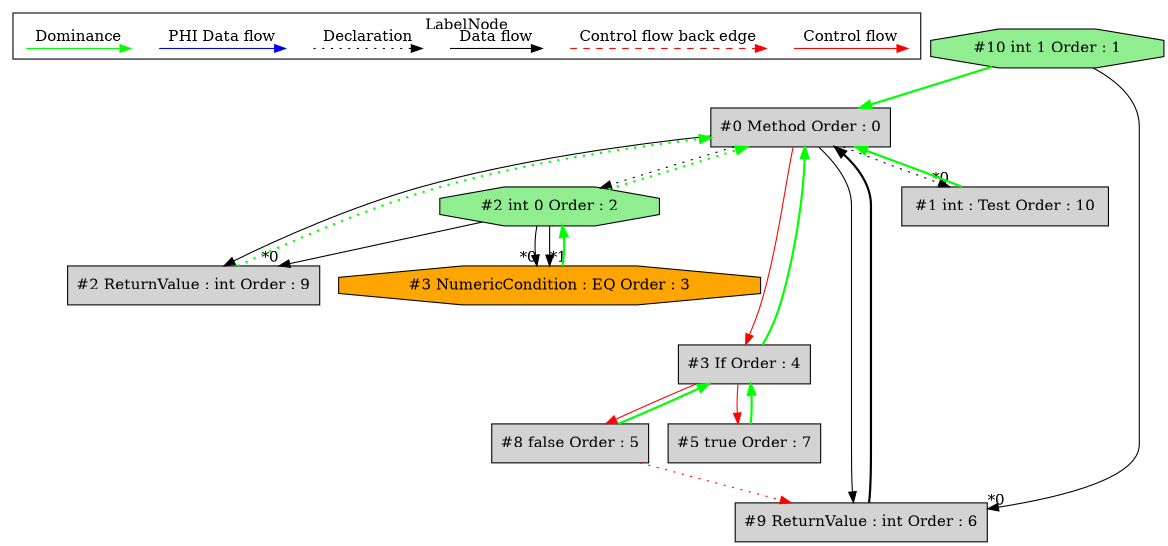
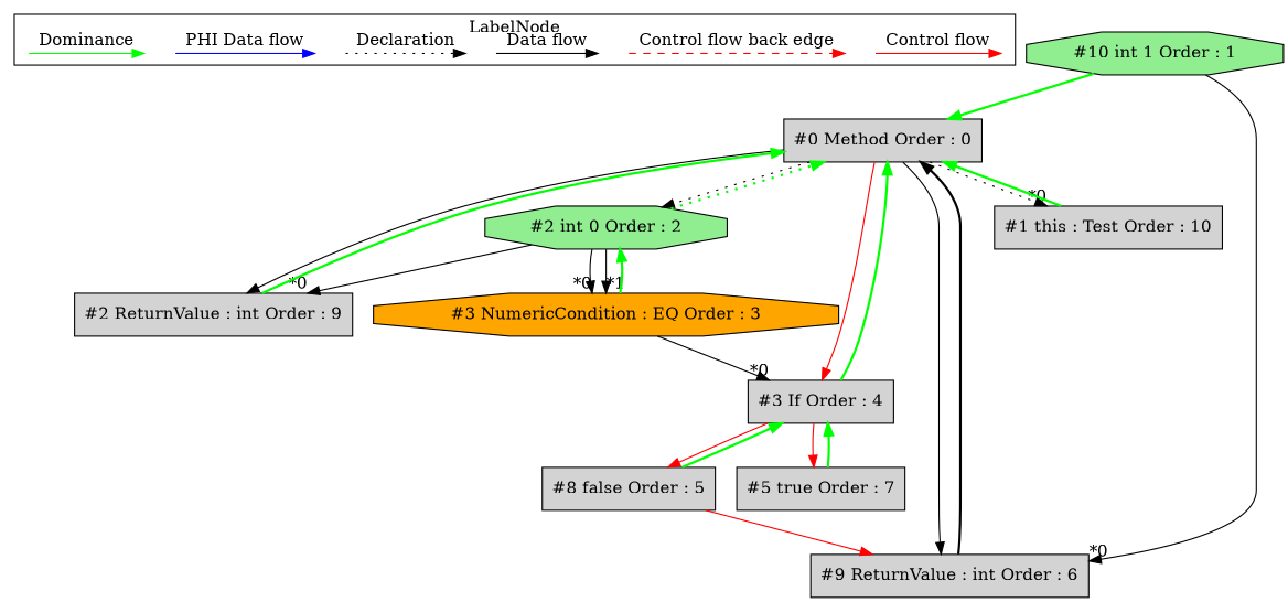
  digraph {
    ordering=in
    node [shape=point style=invis]
    c0
    c1
    c2
    c3
    d0
    d1
    d2
    d3
    d4
    d5
    d6
    d7
    n13 [fillcolor=lightgrey label="#0 Method Order : 0" shape=box style=filled]
-   n14 [fillcolor=lightgrey label="#1 int : Test Order : 10" shape=box style=filled]
+   n14 [fillcolor=lightgrey label="#1 this : Test Order : 10" shape=box style=filled]
    n15 [fillcolor=lightgreen label="#2 int 0 Order : 2" shape=octagon style=filled]
    n16 [fillcolor=lightgrey label="#3 If Order : 4" shape=box style=filled]
    n17 [fillcolor=lightgrey label="#2 ReturnValue : int Order : 9" shape=box style=filled]
    n18 [fillcolor=lightgrey label="#9 ReturnValue : int Order : 6" shape=box style=filled]
    n19 [fillcolor=orange label="#3 NumericCondition : EQ Order : 3" shape=octagon style=filled]
    n20 [fillcolor=lightgrey label="#5 true Order : 7" shape=box style=filled]
    n21 [fillcolor=lightgrey label="#8 false Order : 5" shape=box style=filled]
    n22 [fillcolor=lightgreen label="#10 int 1 Order : 1" shape=octagon style=filled]
    subgraph cluster_1 {
      label=LabelNode
      subgraph sub_2 {
        label=Legend
        rank=same
        c0
        c1
        c2
        c3
        d0
        d1
        d2
        d3
        d4
        d5
        d6
        d7
      }
    }
    c0 -> c1 [color=red label="Control flow" style=solid]
    c2 -> c3 [color=red label="Control flow back edge" style=dashed]
    d0 -> d1 [label="Data flow"]
    d2 -> d3 [label=Declaration style=dotted]
    d4 -> d5 [color=blue label="PHI Data flow"]
    d6 -> d7 [color=green label=Dominance]
    n13 -> n14 [headlabel="*0" labeldistance=2 style=dotted]
    n13 -> n15 [style=dotted]
    n13 -> n16 [color=red fontcolor=red labeldistance=2]
    n13 -> n17
    n13 -> n18
    n14 -> n13 [color=green dir=forward penwidth=2]
    n15 -> n13 [color=green dir=forward penwidth=2 style=dotted]
    n15 -> n17 [headlabel="*0" labeldistance=2]
    n15 -> n19 [headlabel="*0" labeldistance=2]
    n15 -> n19 [headlabel="*1" labeldistance=2]
    n16 -> n13 [color=green dir=forward penwidth=2]
    n16 -> n20 [color=red fontcolor=red labeldistance=2]
    n16 -> n21 [color=red fontcolor=red labeldistance=2]
-   n17 -> n13 [color=green dir=forward penwidth=2 style=dotted]
+   n17 -> n13 [color=green dir=forward penwidth=2]
    n18 -> n13 [color=black dir=forward penwidth=2]
    n19 -> n15 [color=green dir=forward penwidth=2]
+   n19 -> n16 [headlabel="*0" labeldistance=2]
    n20 -> n16 [color=green dir=forward penwidth=2]
    n21 -> n16 [color=green dir=forward penwidth=2]
-   n21 -> n18 [color=red fontcolor=red labeldistance=2 style=dotted]
+   n21 -> n18 [color=red fontcolor=red labeldistance=2]
    n22 -> n13 [color=green dir=forward penwidth=2]
    n22 -> n18 [headlabel="*0" labeldistance=2]
  }
